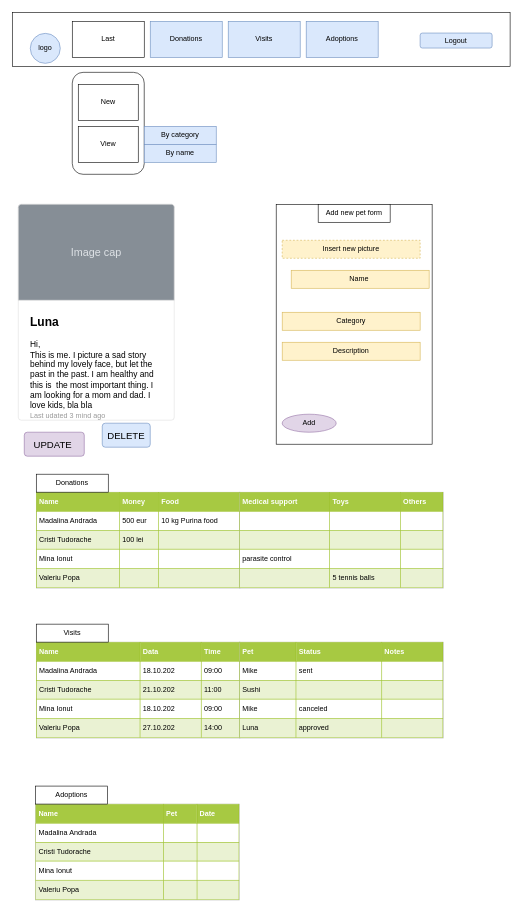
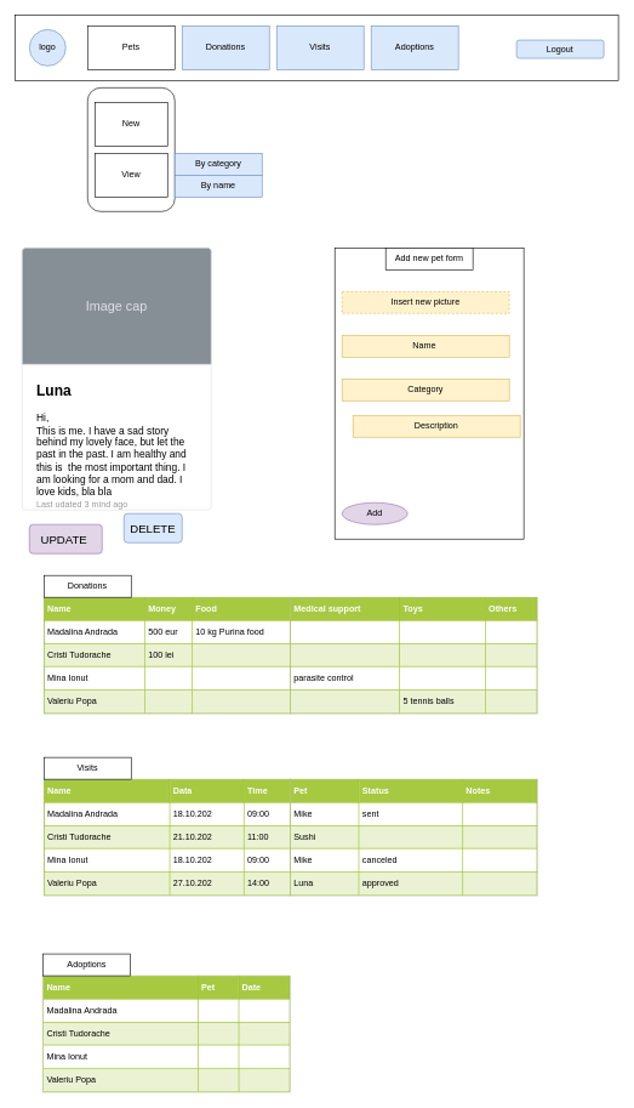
  <mxCell id="0" />
  <mxCell id="1" parent="0" />
  <mxCell id="2" value="" style="rounded=0;whiteSpace=wrap;html=1;" parent="1" vertex="1"><mxGeometry x="20" y="20" width="830" height="90" as="geometry" /></mxCell>
- <mxCell id="3" value="Last" style="rounded=0;whiteSpace=wrap;html=1;" parent="1" vertex="1"><mxGeometry x="120" y="35" width="120" height="60" as="geometry" /></mxCell>
- <mxCell id="4" value="logo" style="ellipse;whiteSpace=wrap;html=1;aspect=fixed;fillColor=#dae8fc;strokeColor=#6c8ebf;" parent="1" vertex="1"><mxGeometry x="50" y="55" width="50" height="50" as="geometry" /></mxCell>
+ <mxCell id="3" value="Pets" style="rounded=0;whiteSpace=wrap;html=1;" parent="1" vertex="1"><mxGeometry x="120" y="35" width="120" height="60" as="geometry" /></mxCell>
+ <mxCell id="4" value="logo" style="ellipse;whiteSpace=wrap;html=1;aspect=fixed;fillColor=#dae8fc;strokeColor=#6c8ebf;" parent="1" vertex="1"><mxGeometry x="40" y="40" width="50" height="50" as="geometry" /></mxCell>
  <mxCell id="5" value="Donations" style="rounded=0;whiteSpace=wrap;html=1;fillColor=#dae8fc;strokeColor=#6c8ebf;" parent="1" vertex="1"><mxGeometry x="250" y="35" width="120" height="60" as="geometry" /></mxCell>
  <mxCell id="6" value="Visits" style="rounded=0;whiteSpace=wrap;html=1;fillColor=#dae8fc;strokeColor=#6c8ebf;" parent="1" vertex="1"><mxGeometry x="380" y="35" width="120" height="60" as="geometry" /></mxCell>
  <mxCell id="7" value="Adoptions" style="rounded=0;whiteSpace=wrap;html=1;fillColor=#dae8fc;strokeColor=#6c8ebf;" parent="1" vertex="1"><mxGeometry x="510" y="35" width="120" height="60" as="geometry" /></mxCell>
- <mxCell id="8" value="Logout" style="rounded=1;whiteSpace=wrap;html=1;fillColor=#dae8fc;strokeColor=#6c8ebf;" parent="1" vertex="1"><mxGeometry x="700" y="54.5" width="120" height="25" as="geometry" /></mxCell>
+ <mxCell id="8" value="Logout" style="rounded=1;whiteSpace=wrap;html=1;fillColor=#dae8fc;strokeColor=#6c8ebf;" parent="1" vertex="1"><mxGeometry x="710" y="54.5" width="120" height="25" as="geometry" /></mxCell>
  <mxCell id="9" value="" style="rounded=1;whiteSpace=wrap;html=1;" parent="1" vertex="1"><mxGeometry x="120" y="120" width="120" height="170" as="geometry" /></mxCell>
  <mxCell id="10" value="New" style="rounded=0;whiteSpace=wrap;html=1;" parent="1" vertex="1"><mxGeometry x="130" y="140" width="100" height="60" as="geometry" /></mxCell>
  <mxCell id="11" value="View" style="rounded=0;whiteSpace=wrap;html=1;" parent="1" vertex="1"><mxGeometry x="130" y="210" width="100" height="60" as="geometry" /></mxCell>
  <mxCell id="12" value="By category" style="rounded=0;whiteSpace=wrap;html=1;fillColor=#dae8fc;strokeColor=#6c8ebf;" parent="1" vertex="1"><mxGeometry x="240" y="210" width="120" height="30" as="geometry" /></mxCell>
  <mxCell id="13" value="By name" style="rounded=0;whiteSpace=wrap;html=1;fillColor=#dae8fc;strokeColor=#6c8ebf;" parent="1" vertex="1"><mxGeometry x="240" y="240" width="120" height="30" as="geometry" /></mxCell>
- <mxCell id="14" value="&lt;span style=&quot;font-size: 20px&quot;&gt;&lt;b&gt;Luna&lt;/b&gt;&lt;/span&gt;&lt;br&gt;&lt;br&gt;Hi,&lt;br&gt;This is me. I picture a sad story behind my lovely face, but let the past in the past. I am healthy and this is&amp;nbsp; the most important thing. I am looking for a mom and dad. I love kids, bla bla&lt;br&gt;&lt;font color=&quot;#999999&quot; style=&quot;font-size: 12px&quot;&gt;Last udated 3 mind ago&lt;/font&gt;" style="html=1;shadow=0;dashed=0;shape=mxgraph.bootstrap.rrect;rSize=5;strokeColor=#DFDFDF;html=1;whiteSpace=wrap;fillColor=#ffffff;fontColor=#000000;verticalAlign=top;align=left;spacing=20;spacingBottom=0;fontSize=14;spacingTop=160;" parent="1" vertex="1"><mxGeometry x="30" y="340" width="260" height="360" as="geometry" /></mxCell>
+ <mxCell id="14" value="&lt;span style=&quot;font-size: 20px&quot;&gt;&lt;b&gt;Luna&lt;/b&gt;&lt;/span&gt;&lt;br&gt;&lt;br&gt;Hi,&lt;br&gt;This is me. I have a sad story behind my lovely face, but let the past in the past. I am healthy and this is&amp;nbsp; the most important thing. I am looking for a mom and dad. I love kids, bla bla&lt;br&gt;&lt;font color=&quot;#999999&quot; style=&quot;font-size: 12px&quot;&gt;Last udated 3 mind ago&lt;/font&gt;" style="html=1;shadow=0;dashed=0;shape=mxgraph.bootstrap.rrect;rSize=5;strokeColor=#DFDFDF;html=1;whiteSpace=wrap;fillColor=#ffffff;fontColor=#000000;verticalAlign=top;align=left;spacing=20;spacingBottom=0;fontSize=14;spacingTop=160;" parent="1" vertex="1"><mxGeometry x="30" y="340" width="260" height="360" as="geometry" /></mxCell>
  <mxCell id="15" value="Image cap" style="html=1;shadow=0;dashed=0;shape=mxgraph.bootstrap.topButton;rSize=5;perimeter=none;whiteSpace=wrap;fillColor=#868E96;strokeColor=#DFDFDF;fontColor=#DEE2E6;resizeWidth=1;fontSize=18;" parent="14" vertex="1"><mxGeometry width="260" height="160" relative="1" as="geometry" /></mxCell>
  <mxCell id="16" value="UPDATE&amp;nbsp;" style="html=1;shadow=0;dashed=0;shape=mxgraph.bootstrap.rrect;rSize=5;strokeColor=#9673a6;strokeWidth=1;fillColor=#e1d5e7;whiteSpace=wrap;align=center;verticalAlign=middle;spacingLeft=0;fontStyle=0;fontSize=16;spacing=5;" parent="1" vertex="1"><mxGeometry x="40" y="720" width="100" height="40" as="geometry" /></mxCell>
  <mxCell id="17" value="DELETE" style="html=1;shadow=0;dashed=0;shape=mxgraph.bootstrap.rrect;rSize=5;strokeColor=#6c8ebf;strokeWidth=1;fillColor=#dae8fc;whiteSpace=wrap;align=center;verticalAlign=middle;spacingLeft=0;fontStyle=0;fontSize=16;spacing=5;" parent="1" vertex="1"><mxGeometry x="170" y="705" width="80" height="40" as="geometry" /></mxCell>
  <mxCell id="18" value="" style="rounded=0;whiteSpace=wrap;html=1;" parent="1" vertex="1"><mxGeometry x="460" y="340" width="260" height="400" as="geometry" /></mxCell>
  <mxCell id="19" value="Add new pet form" style="rounded=0;whiteSpace=wrap;html=1;" parent="1" vertex="1"><mxGeometry x="530" y="340" width="120" height="30" as="geometry" /></mxCell>
  <mxCell id="20" value="Insert new picture" style="rounded=0;whiteSpace=wrap;html=1;fillColor=#fff2cc;strokeColor=#d6b656;dashed=1;" parent="1" vertex="1"><mxGeometry x="470" y="400" width="230" height="30" as="geometry" /></mxCell>
- <mxCell id="21" value="Description" style="rounded=0;whiteSpace=wrap;html=1;fillColor=#fff2cc;strokeColor=#d6b656;" parent="1" vertex="1"><mxGeometry x="470" y="570" width="230" height="30" as="geometry" /></mxCell>
+ <mxCell id="21" value="Description" style="rounded=0;whiteSpace=wrap;html=1;fillColor=#fff2cc;strokeColor=#d6b656;" parent="1" vertex="1"><mxGeometry x="485" y="570" width="230" height="30" as="geometry" /></mxCell>
  <mxCell id="22" value="Category" style="rounded=0;whiteSpace=wrap;html=1;fillColor=#fff2cc;strokeColor=#d6b656;" parent="1" vertex="1"><mxGeometry x="470" y="520" width="230" height="30" as="geometry" /></mxCell>
- <mxCell id="23" value="Name&amp;nbsp;" style="rounded=0;whiteSpace=wrap;html=1;fillColor=#fff2cc;strokeColor=#d6b656;" parent="1" vertex="1"><mxGeometry x="485" y="450" width="230" height="30" as="geometry" /></mxCell>
+ <mxCell id="23" value="Name&amp;nbsp;" style="rounded=0;whiteSpace=wrap;html=1;fillColor=#fff2cc;strokeColor=#d6b656;" parent="1" vertex="1"><mxGeometry x="470" y="460" width="230" height="30" as="geometry" /></mxCell>
  <mxCell id="24" value="Add" style="ellipse;whiteSpace=wrap;html=1;fillColor=#e1d5e7;strokeColor=#9673a6;" parent="1" vertex="1"><mxGeometry x="470" y="690" width="90" height="30" as="geometry" /></mxCell>
  <mxCell id="25" value="&lt;table border=&quot;1&quot; width=&quot;100%&quot; cellpadding=&quot;4&quot; style=&quot;width: 100% ; height: 100% ; border-collapse: collapse&quot;&gt;&lt;tbody&gt;&lt;tr style=&quot;background-color: #a7c942 ; color: #ffffff ; border: 1px solid #98bf21&quot;&gt;&lt;th align=&quot;left&quot;&gt;Name&lt;/th&gt;&lt;th align=&quot;left&quot;&gt;Data&lt;/th&gt;&lt;th align=&quot;left&quot;&gt;Time&lt;/th&gt;&lt;/tr&gt;&lt;tr style=&quot;border: 1px solid #98bf21&quot;&gt;&lt;td&gt;Madalina Andrada&lt;/td&gt;&lt;td&gt;18.10.202&lt;/td&gt;&lt;td&gt;09:00&lt;/td&gt;&lt;/tr&gt;&lt;tr style=&quot;background-color: #eaf2d3 ; border: 1px solid #98bf21&quot;&gt;&lt;td&gt;Cristi Tudorache&lt;/td&gt;&lt;td&gt;21.10.202&lt;/td&gt;&lt;td&gt;11:00&lt;/td&gt;&lt;/tr&gt;&lt;tr style=&quot;border: 1px solid #98bf21&quot;&gt;&lt;td&gt;Mina Ionut&lt;/td&gt;&lt;td&gt;18.10.202&lt;/td&gt;&lt;td&gt;09:00&lt;/td&gt;&lt;/tr&gt;&lt;tr style=&quot;background-color: #eaf2d3 ; border: 1px solid #98bf21&quot;&gt;&lt;td&gt;Valeriu Popa&lt;/td&gt;&lt;td&gt;27.10.202&lt;/td&gt;&lt;td&gt;14:00&lt;/td&gt;&lt;/tr&gt;&lt;/tbody&gt;&lt;/table&gt;" style="text;html=1;strokeColor=#c0c0c0;fillColor=#ffffff;overflow=fill;rounded=0;" parent="1" vertex="1"><mxGeometry x="60" y="1070" width="340" height="160" as="geometry" /></mxCell>
  <mxCell id="26" value="&lt;table border=&quot;1&quot; width=&quot;100%&quot; cellpadding=&quot;4&quot; style=&quot;width: 100% ; height: 100% ; border-collapse: collapse&quot;&gt;&lt;tbody&gt;&lt;tr style=&quot;background-color: #a7c942 ; color: #ffffff ; border: 1px solid #98bf21&quot;&gt;&lt;th align=&quot;left&quot;&gt;Pet&lt;/th&gt;&lt;th align=&quot;left&quot;&gt;Status&lt;/th&gt;&lt;th align=&quot;left&quot;&gt;Notes&lt;/th&gt;&lt;/tr&gt;&lt;tr style=&quot;border: 1px solid #98bf21&quot;&gt;&lt;td&gt;Mike&amp;nbsp;&lt;/td&gt;&lt;td&gt;sent&amp;nbsp;&lt;/td&gt;&lt;td&gt;&lt;/td&gt;&lt;/tr&gt;&lt;tr style=&quot;background-color: #eaf2d3 ; border: 1px solid #98bf21&quot;&gt;&lt;td&gt;Sushi&lt;/td&gt;&lt;td&gt;&lt;span style=&quot;color: rgba(0 , 0 , 0 , 0) ; font-family: monospace ; font-size: 0px ; background-color: rgb(248 , 249 , 250)&quot;&gt;%3CmxGraphModel%3E%3Croot%3E%3CmxCell%20id%3D%220%22%2F%3E%3CmxCell%20id%3D%221%22%20parent%3D%220%22%2F%3E%3CmxCell%20id%3D%222%22%20value%3D%22Success%22%20style%3D%22html%3D1%3Bshadow%3D0%3Bdashed%3D0%3Bshape%3Dmxgraph.bootstrap.rrect%3BrSize%3D5%3BstrokeColor%3Dnone%3BstrokeWidth%3D1%3BfillColor%3D%2333A64C%3BfontColor%3D%23FFFFFF%3BwhiteSpace%3Dwrap%3Balign%3Dcenter%3BverticalAlign%3Dmiddle%3BspacingLeft%3D0%3BfontStyle%3D0%3BfontSize%3D16%3Bspacing%3D5%3B%22%20vertex%3D%221%22%20parent%3D%221%22%3E%3CmxGeometry%20x%3D%22500%22%20y%3D%221050%22%20width%3D%2260%22%20height%3D%2220%22%20as%3D%22geometry%22%2F%3E%3C%2FmxCell%3E%3C%2Froot%3E%3C%2FmxGraphModel%3E&lt;/span&gt;&lt;/td&gt;&lt;td&gt;&lt;br&gt;&lt;/td&gt;&lt;/tr&gt;&lt;tr style=&quot;border: 1px solid #98bf21&quot;&gt;&lt;td&gt;Mike&lt;/td&gt;&lt;td&gt;canceled&lt;/td&gt;&lt;td&gt;&lt;br&gt;&lt;/td&gt;&lt;/tr&gt;&lt;tr style=&quot;background-color: #eaf2d3 ; border: 1px solid #98bf21&quot;&gt;&lt;td&gt;Luna&lt;/td&gt;&lt;td&gt;approved&lt;/td&gt;&lt;td&gt;&lt;br&gt;&lt;/td&gt;&lt;/tr&gt;&lt;/tbody&gt;&lt;/table&gt;" style="text;html=1;strokeColor=#c0c0c0;fillColor=#ffffff;overflow=fill;rounded=0;" parent="1" vertex="1"><mxGeometry x="399" y="1070" width="340" height="160" as="geometry" /></mxCell>
  <mxCell id="27" value="&lt;table border=&quot;1&quot; width=&quot;100%&quot; cellpadding=&quot;4&quot; style=&quot;width: 100% ; height: 100% ; border-collapse: collapse&quot;&gt;&lt;tbody&gt;&lt;tr style=&quot;background-color: #a7c942 ; color: #ffffff ; border: 1px solid #98bf21&quot;&gt;&lt;th align=&quot;left&quot;&gt;Name&lt;/th&gt;&lt;th align=&quot;left&quot;&gt;Money&lt;/th&gt;&lt;th align=&quot;left&quot;&gt;Food&lt;/th&gt;&lt;/tr&gt;&lt;tr style=&quot;border: 1px solid #98bf21&quot;&gt;&lt;td&gt;Madalina Andrada&lt;/td&gt;&lt;td&gt;500 eur&lt;/td&gt;&lt;td&gt;10 kg Purina food&lt;/td&gt;&lt;/tr&gt;&lt;tr style=&quot;background-color: #eaf2d3 ; border: 1px solid #98bf21&quot;&gt;&lt;td&gt;Cristi Tudorache&lt;/td&gt;&lt;td&gt;100 lei&lt;/td&gt;&lt;td&gt;&lt;br&gt;&lt;/td&gt;&lt;/tr&gt;&lt;tr style=&quot;border: 1px solid #98bf21&quot;&gt;&lt;td&gt;Mina Ionut&lt;/td&gt;&lt;td&gt;&lt;/td&gt;&lt;td&gt;&lt;/td&gt;&lt;/tr&gt;&lt;tr style=&quot;background-color: #eaf2d3 ; border: 1px solid #98bf21&quot;&gt;&lt;td&gt;Valeriu Popa&lt;/td&gt;&lt;td&gt;&lt;/td&gt;&lt;td&gt;&lt;br&gt;&lt;/td&gt;&lt;/tr&gt;&lt;/tbody&gt;&lt;/table&gt;" style="text;html=1;strokeColor=#c0c0c0;fillColor=#ffffff;overflow=fill;rounded=0;" parent="1" vertex="1"><mxGeometry x="60" y="820" width="340" height="160" as="geometry" /></mxCell>
  <mxCell id="28" value="&lt;table border=&quot;1&quot; width=&quot;100%&quot; cellpadding=&quot;4&quot; style=&quot;width: 100% ; height: 100% ; border-collapse: collapse&quot;&gt;&lt;tbody&gt;&lt;tr style=&quot;background-color: #a7c942 ; color: #ffffff ; border: 1px solid #98bf21&quot;&gt;&lt;th align=&quot;left&quot;&gt;Medical support&lt;/th&gt;&lt;th align=&quot;left&quot;&gt;Toys&lt;/th&gt;&lt;th align=&quot;left&quot;&gt;Others&lt;/th&gt;&lt;/tr&gt;&lt;tr style=&quot;border: 1px solid #98bf21&quot;&gt;&lt;td&gt;&lt;br&gt;&lt;/td&gt;&lt;td&gt;&lt;br&gt;&lt;/td&gt;&lt;td&gt;&lt;/td&gt;&lt;/tr&gt;&lt;tr style=&quot;background-color: #eaf2d3 ; border: 1px solid #98bf21&quot;&gt;&lt;td&gt;&lt;/td&gt;&lt;td&gt;&lt;span style=&quot;color: rgba(0 , 0 , 0 , 0) ; font-family: monospace ; font-size: 0px ; background-color: rgb(248 , 249 , 250)&quot;&gt;%3CmxGraphModel%3E%3Croot%3E%3CmxCell%20id%3D%220%22%2F%3E%3CmxCell%20id%3D%221%22%20parent%3D%220%22%2F%3E%3CmxCell%20id%3D%222%22%20value%3D%22Success%22%20style%3D%22html%3D1%3Bshadow%3D0%3Bdashed%3D0%3Bshape%3Dmxgraph.bootstrap.rrect%3BrSize%3D5%3BstrokeColor%3Dnone%3BstrokeWidth%3D1%3BfillColor%3D%2333A64C%3BfontColor%3D%23FFFFFF%3BwhiteSpace%3Dwrap%3Balign%3Dcenter%3BverticalAlign%3Dmiddle%3BspacingLeft%3D0%3BfontStyle%3D0%3BfontSize%3D16%3Bspacing%3D5%3B%22%20vertex%3D%221%22%20parent%3D%221%22%3E%3CmxGeometry%20x%3D%22500%22%20y%3D%221050%22%20width%3D%2260%22%20height%3D%2220%22%20as%3D%22geometry%22%2F%3E%3C%2FmxCell%3E%3C%2Froot%3E%3C%2FmxGraphModel%3E&lt;/span&gt;&lt;/td&gt;&lt;td&gt;&lt;br&gt;&lt;/td&gt;&lt;/tr&gt;&lt;tr style=&quot;border: 1px solid #98bf21&quot;&gt;&lt;td&gt;parasite control&amp;nbsp;&lt;/td&gt;&lt;td&gt;&lt;br&gt;&lt;/td&gt;&lt;td&gt;&lt;br&gt;&lt;/td&gt;&lt;/tr&gt;&lt;tr style=&quot;background-color: #eaf2d3 ; border: 1px solid #98bf21&quot;&gt;&lt;td&gt;&lt;/td&gt;&lt;td&gt;5 tennis balls&lt;/td&gt;&lt;td&gt;&lt;br&gt;&lt;/td&gt;&lt;/tr&gt;&lt;/tbody&gt;&lt;/table&gt;" style="text;html=1;strokeColor=#c0c0c0;fillColor=#ffffff;overflow=fill;rounded=0;" parent="1" vertex="1"><mxGeometry x="399" y="820" width="340" height="160" as="geometry" /></mxCell>
  <mxCell id="29" value="Donations" style="rounded=0;whiteSpace=wrap;html=1;" parent="1" vertex="1"><mxGeometry x="60" y="790" width="120" height="30" as="geometry" /></mxCell>
  <mxCell id="30" value="Visits" style="rounded=0;whiteSpace=wrap;html=1;" parent="1" vertex="1"><mxGeometry x="60" y="1040" width="120" height="30" as="geometry" /></mxCell>
  <mxCell id="31" value="&lt;table border=&quot;1&quot; width=&quot;100%&quot; cellpadding=&quot;4&quot; style=&quot;width: 100% ; height: 100% ; border-collapse: collapse&quot;&gt;&lt;tbody&gt;&lt;tr style=&quot;background-color: #a7c942 ; color: #ffffff ; border: 1px solid #98bf21&quot;&gt;&lt;th align=&quot;left&quot;&gt;Name&lt;/th&gt;&lt;th align=&quot;left&quot;&gt;Pet&lt;/th&gt;&lt;th align=&quot;left&quot;&gt;Date&lt;/th&gt;&lt;/tr&gt;&lt;tr style=&quot;border: 1px solid #98bf21&quot;&gt;&lt;td&gt;Madalina Andrada&lt;/td&gt;&lt;td&gt;&lt;/td&gt;&lt;td&gt;&lt;/td&gt;&lt;/tr&gt;&lt;tr style=&quot;background-color: #eaf2d3 ; border: 1px solid #98bf21&quot;&gt;&lt;td&gt;Cristi Tudorache&lt;/td&gt;&lt;td&gt;&lt;/td&gt;&lt;td&gt;&lt;/td&gt;&lt;/tr&gt;&lt;tr style=&quot;border: 1px solid #98bf21&quot;&gt;&lt;td&gt;Mina Ionut&lt;/td&gt;&lt;td&gt;&lt;/td&gt;&lt;td&gt;&lt;/td&gt;&lt;/tr&gt;&lt;tr style=&quot;background-color: #eaf2d3 ; border: 1px solid #98bf21&quot;&gt;&lt;td&gt;Valeriu Popa&lt;/td&gt;&lt;td&gt;&lt;/td&gt;&lt;td&gt;&lt;br&gt;&lt;/td&gt;&lt;/tr&gt;&lt;/tbody&gt;&lt;/table&gt;" style="text;html=1;strokeColor=#c0c0c0;fillColor=#ffffff;overflow=fill;rounded=0;" parent="1" vertex="1"><mxGeometry x="59" y="1340" width="340" height="160" as="geometry" /></mxCell>
  <mxCell id="32" value="Adoptions" style="rounded=0;whiteSpace=wrap;html=1;" parent="1" vertex="1"><mxGeometry x="59" y="1310" width="120" height="30" as="geometry" /></mxCell>
